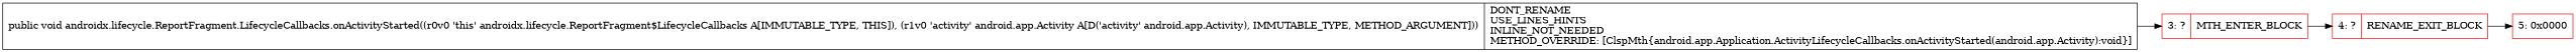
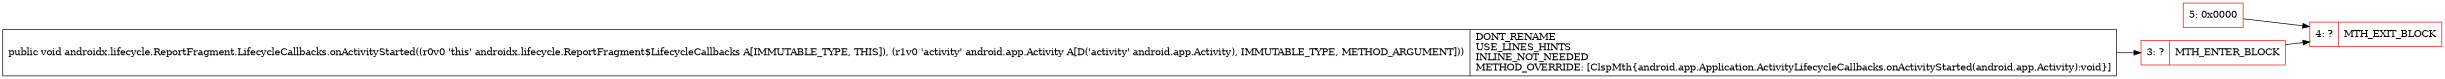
  digraph {
    rankdir=LR
    node [color=red shape=record]
    n1 [label="{3\:\ ?|MTH_ENTER_BLOCK\l}"]
-   n2 [label="{4\:\ ?|RENAME_EXIT_BLOCK\l}"]
+   n2 [label="{4\:\ ?|MTH_EXIT_BLOCK\l}"]
    n3 [label="{5\:\ 0x0000}"]
    n4 [label="{public void androidx.lifecycle.ReportFragment.LifecycleCallbacks.onActivityStarted((r0v0 'this' androidx.lifecycle.ReportFragment$LifecycleCallbacks A[IMMUTABLE_TYPE, THIS]), (r1v0 'activity' android.app.Activity A[D('activity' android.app.Activity), IMMUTABLE_TYPE, METHOD_ARGUMENT]))  | DONT_RENAME\lUSE_LINES_HINTS\lINLINE_NOT_NEEDED\lMETHOD_OVERRIDE: [ClspMth\{android.app.Application.ActivityLifecycleCallbacks.onActivityStarted(android.app.Activity):void\}]\l}" color=""]
    subgraph cluster_1 {
      label="R(0)"
    }
    n1 -> n2
-   n2 -> n3
+   n3 -> n2
    n4 -> n1
  }
